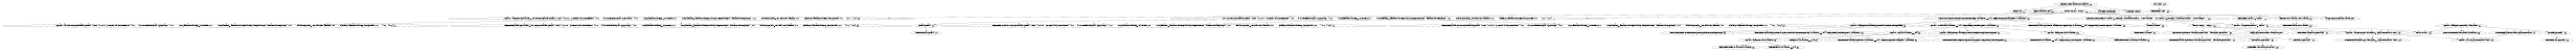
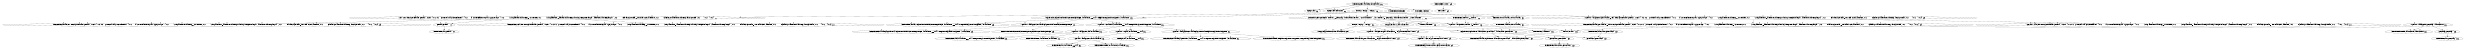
  digraph {
    n1 [label=<(METHOD,getBorlandDescriptorHandler)<SUB>208</SUB>>]
    n2 [label=<(PARAM,this)<SUB>208</SUB>>]
    n3 [label=<(PARAM,final File srcDir)<SUB>208</SUB>>]
    n4 [label=<(BLOCK,&lt;empty&gt;,&lt;empty&gt;)<SUB>208</SUB>>]
    n5 [label=<(MODIFIER,PROTECTED)>]
    n6 [label=<(MODIFIER,VIRTUAL)>]
-   n7 [label=<(LOCAL,DescriptorHandler handler: ANY)>]
    n8 [label=<(&lt;operator&gt;.assignment,ANY handler = new DescriptorHandler(getTask(), srcDir) {\012\012    protected void processElement() {\012        if (currentElement.equals(&quot;type-storage&quot;)) {\012            String fileNameWithMETA = currentText;\012            String fileName = fileNameWithMETA.substring(META_DIR.length(), fileNameWithMETA.length());\012            File descriptorFile = new File(srcDir, fileName);\012            ejbFiles.put(fileNameWithMETA, descriptorFile);\012        }\012    }\012})<SUB>209</SUB>>]
    n9 [label=<(&lt;init&gt;,new DescriptorHandler(getTask(), srcDir) {\012\012    protected void processElement() {\012        if (currentElement.equals(&quot;type-storage&quot;)) {\012            String fileNameWithMETA = currentText;\012            String fileName = fileNameWithMETA.substring(META_DIR.length(), fileNameWithMETA.length());\012            File descriptorFile = new File(srcDir, fileName);\012            ejbFiles.put(fileNameWithMETA, descriptorFile);\012        }\012    }\012})<SUB>210</SUB>>]
    n10 [label=<(registerDTD,registerDTD(PUBLICID_BORLAND_EJB, borlandDTD == null ? DEFAULT_BAS_DTD_LOCATION : borlandDTD))<SUB>225</SUB>>]
    n11 [label=<(CONTROL_STRUCTURE,for (Iterator i = getConfig().dtdLocations.iterator(); Some(i.hasNext()); ),for (Iterator i = getConfig().dtdLocations.iterator(); Some(i.hasNext()); ))<SUB>228</SUB>>]
    n12 [label=<(RETURN,return handler;,return handler;)<SUB>232</SUB>>]
    n13 [label=<(IDENTIFIER,handler,ANY handler = new DescriptorHandler(getTask(), srcDir) {\012\012    protected void processElement() {\012        if (currentElement.equals(&quot;type-storage&quot;)) {\012            String fileNameWithMETA = currentText;\012            String fileName = fileNameWithMETA.substring(META_DIR.length(), fileNameWithMETA.length());\012            File descriptorFile = new File(srcDir, fileName);\012            ejbFiles.put(fileNameWithMETA, descriptorFile);\012        }\012    }\012})<SUB>209</SUB>>]
    n14 [label=<(&lt;operator&gt;.alloc,new DescriptorHandler(getTask(), srcDir) {\012\012    protected void processElement() {\012        if (currentElement.equals(&quot;type-storage&quot;)) {\012            String fileNameWithMETA = currentText;\012            String fileName = fileNameWithMETA.substring(META_DIR.length(), fileNameWithMETA.length());\012            File descriptorFile = new File(srcDir, fileName);\012            ejbFiles.put(fileNameWithMETA, descriptorFile);\012        }\012    }\012})<SUB>210</SUB>>]
    n15 [label=<(IDENTIFIER,handler,new DescriptorHandler(getTask(), srcDir) {\012\012    protected void processElement() {\012        if (currentElement.equals(&quot;type-storage&quot;)) {\012            String fileNameWithMETA = currentText;\012            String fileName = fileNameWithMETA.substring(META_DIR.length(), fileNameWithMETA.length());\012            File descriptorFile = new File(srcDir, fileName);\012            ejbFiles.put(fileNameWithMETA, descriptorFile);\012        }\012    }\012})<SUB>209</SUB>>]
    n16 [label=<(getTask,getTask())<SUB>210</SUB>>]
    n17 [label=<(IDENTIFIER,srcDir,new DescriptorHandler(getTask(), srcDir) {\012\012    protected void processElement() {\012        if (currentElement.equals(&quot;type-storage&quot;)) {\012            String fileNameWithMETA = currentText;\012            String fileName = fileNameWithMETA.substring(META_DIR.length(), fileNameWithMETA.length());\012            File descriptorFile = new File(srcDir, fileName);\012            ejbFiles.put(fileNameWithMETA, descriptorFile);\012        }\012    }\012})<SUB>210</SUB>>]
    n18 [label=<(IDENTIFIER,handler,registerDTD(PUBLICID_BORLAND_EJB, borlandDTD == null ? DEFAULT_BAS_DTD_LOCATION : borlandDTD))<SUB>225</SUB>>]
    n19 [label=<(&lt;operator&gt;.fieldAccess,BorlandDeploymentTool.PUBLICID_BORLAND_EJB)<SUB>225</SUB>>]
    n20 [label=<(&lt;operator&gt;.conditional,borlandDTD == null ? DEFAULT_BAS_DTD_LOCATION : borlandDTD)<SUB>226</SUB>>]
+   n21 [label=<(LOCAL,Iterator i: java.util.Iterator)>]
    n22 [label=<(&lt;operator&gt;.assignment,Iterator i = iterator())<SUB>228</SUB>>]
    n23 [label=<(hasNext,i.hasNext())<SUB>228</SUB>>]
    n24 [label=<(BLOCK,&lt;empty&gt;,&lt;empty&gt;)<SUB>228</SUB>>]
    n25 [label=<(IDENTIFIER,handler,return handler;)<SUB>232</SUB>>]
    n26 [label=<(IDENTIFIER,this,getTask())<SUB>210</SUB>>]
    n27 [label=<(IDENTIFIER,BorlandDeploymentTool,registerDTD(PUBLICID_BORLAND_EJB, borlandDTD == null ? DEFAULT_BAS_DTD_LOCATION : borlandDTD))<SUB>225</SUB>>]
    n28 [label=<(FIELD_IDENTIFIER,PUBLICID_BORLAND_EJB,PUBLICID_BORLAND_EJB)<SUB>225</SUB>>]
    n29 [label=<(&lt;operator&gt;.equals,borlandDTD == null)<SUB>226</SUB>>]
    n30 [label=<(&lt;operator&gt;.fieldAccess,BorlandDeploymentTool.DEFAULT_BAS_DTD_LOCATION)<SUB>226</SUB>>]
    n31 [label=<(&lt;operator&gt;.fieldAccess,this.borlandDTD)<SUB>226</SUB>>]
    n32 [label=<(&lt;operator&gt;.fieldAccess,this.borlandDTD)<SUB>226</SUB>>]
    n33 [label=<(LITERAL,null,borlandDTD == null)<SUB>226</SUB>>]
    n34 [label=<(IDENTIFIER,BorlandDeploymentTool,borlandDTD == null ? DEFAULT_BAS_DTD_LOCATION : borlandDTD)<SUB>226</SUB>>]
    n35 [label=<(FIELD_IDENTIFIER,DEFAULT_BAS_DTD_LOCATION,DEFAULT_BAS_DTD_LOCATION)<SUB>226</SUB>>]
    n36 [label=<(IDENTIFIER,this,borlandDTD == null ? DEFAULT_BAS_DTD_LOCATION : borlandDTD)<SUB>226</SUB>>]
    n37 [label=<(FIELD_IDENTIFIER,borlandDTD,borlandDTD)<SUB>226</SUB>>]
    n38 [label=<(IDENTIFIER,this,borlandDTD == null)<SUB>236</SUB>>]
    n39 [label=<(FIELD_IDENTIFIER,borlandDTD,borlandDTD)<SUB>226</SUB>>]
    n40 [label=<(iterator,iterator())<SUB>228</SUB>>]
    n41 [label=<(IDENTIFIER,i,i.hasNext())<SUB>228</SUB>>]
    n42 [label=<(LOCAL,EjbJar.DTDLocation dtdLocation: ANY)>]
    n43 [label=<(&lt;operator&gt;.assignment,ANY dtdLocation = (EjbJar.DTDLocation) i.next())<SUB>229</SUB>>]
    n44 [label=<(registerDTD,registerDTD(dtdLocation.getPublicId(), dtdLocation.getLocation()))<SUB>230</SUB>>]
    n45 [label=<(IDENTIFIER,i,Iterator i = iterator())<SUB>228</SUB>>]
    n46 [label=<(&lt;operator&gt;.fieldAccess,getConfig().dtdLocations)<SUB>228</SUB>>]
    n47 [label=<(getConfig,getConfig())<SUB>228</SUB>>]
    n48 [label=<(FIELD_IDENTIFIER,dtdLocations,dtdLocations)<SUB>288</SUB>>]
    n49 [label=<(IDENTIFIER,this,getConfig())<SUB>228</SUB>>]
    n50 [label=<(IDENTIFIER,dtdLocation,ANY dtdLocation = (EjbJar.DTDLocation) i.next())<SUB>229</SUB>>]
    n51 [label=<(&lt;operator&gt;.cast,(EjbJar.DTDLocation) i.next())<SUB>229</SUB>>]
    n52 [label=<(IDENTIFIER,handler,registerDTD(dtdLocation.getPublicId(), dtdLocation.getLocation()))<SUB>230</SUB>>]
    n53 [label=<(getPublicId,getPublicId())<SUB>230</SUB>>]
    n54 [label=<(getLocation,getLocation())<SUB>230</SUB>>]
    n55 [label=<(TYPE_REF,EjbJar.DTDLocation,EjbJar.DTDLocation)<SUB>229</SUB>>]
    n56 [label=<(next,i.next())<SUB>229</SUB>>]
    n57 [label=<(IDENTIFIER,i,i.next())<SUB>229</SUB>>]
    n58 [label=<(IDENTIFIER,dtdLocation,getLocation())<SUB>230</SUB>>]
    n59 [label=<(IDENTIFIER,dtdLocation,getPublicId())<SUB>230</SUB>>]
    n1 -> n2
    n1 -> n3
    n1 -> n4
    n1 -> n5
    n1 -> n6
-   n4 -> n7
    n4 -> n8
    n4 -> n9
    n4 -> n10
    n4 -> n11
    n4 -> n12
    n8 -> n13
    n8 -> n14
    n9 -> n15
    n9 -> n16
    n9 -> n17
    n10 -> n18
    n10 -> n19
    n10 -> n20
+   n11 -> n21
    n11 -> n22
    n11 -> n23
    n11 -> n24
    n12 -> n25
    n16 -> n26
    n19 -> n27
    n19 -> n28
    n20 -> n29
    n20 -> n30
    n20 -> n31
    n22 -> n40
    n23 -> n41
    n24 -> n42
    n24 -> n43
    n24 -> n44
    n29 -> n32
    n29 -> n33
    n30 -> n34
    n30 -> n35
    n31 -> n36
    n31 -> n37
    n32 -> n38
    n32 -> n39
    n43 -> n50
    n43 -> n51
    n44 -> n52
    n44 -> n53
    n44 -> n54
    n45 -> n22
    n46 -> n40
    n46 -> n47
    n46 -> n48
    n47 -> n49
-   n55 -> n51
+   n51 -> n55
    n54 -> n58
-   n56 -> n57
+   n57 -> n56
    n59 -> n53
  }
